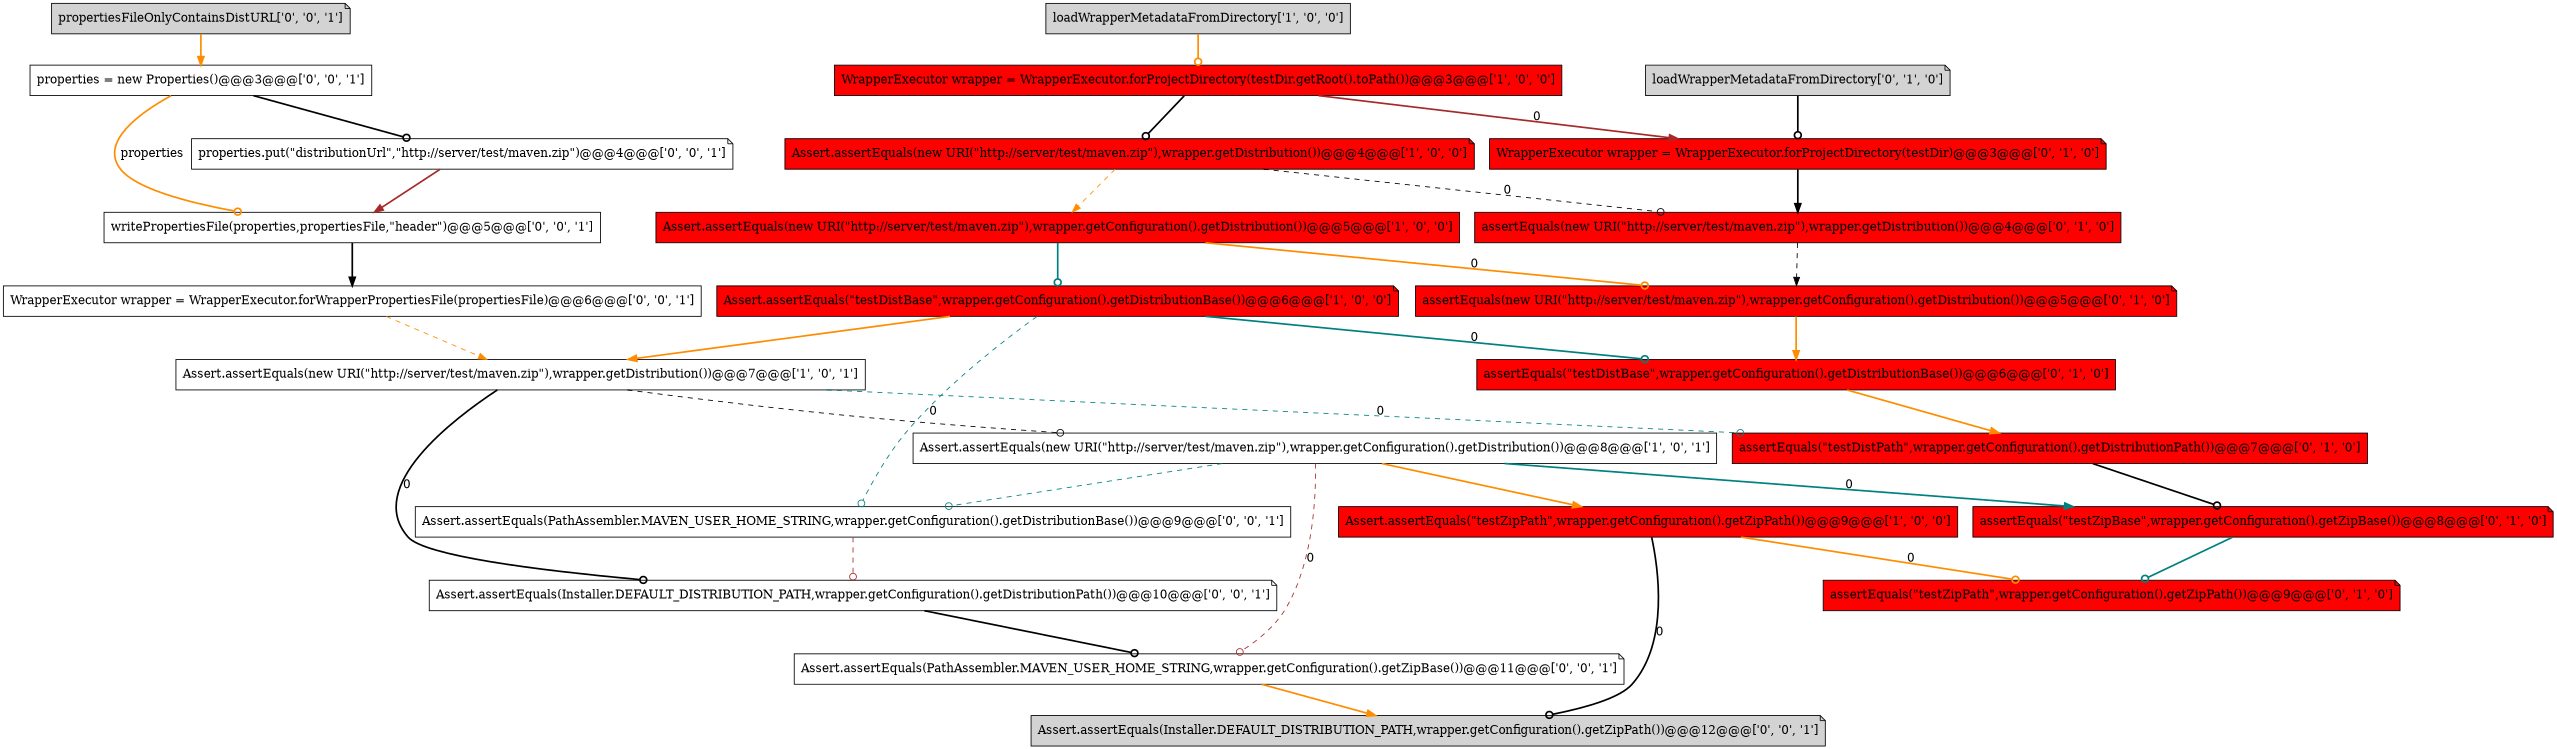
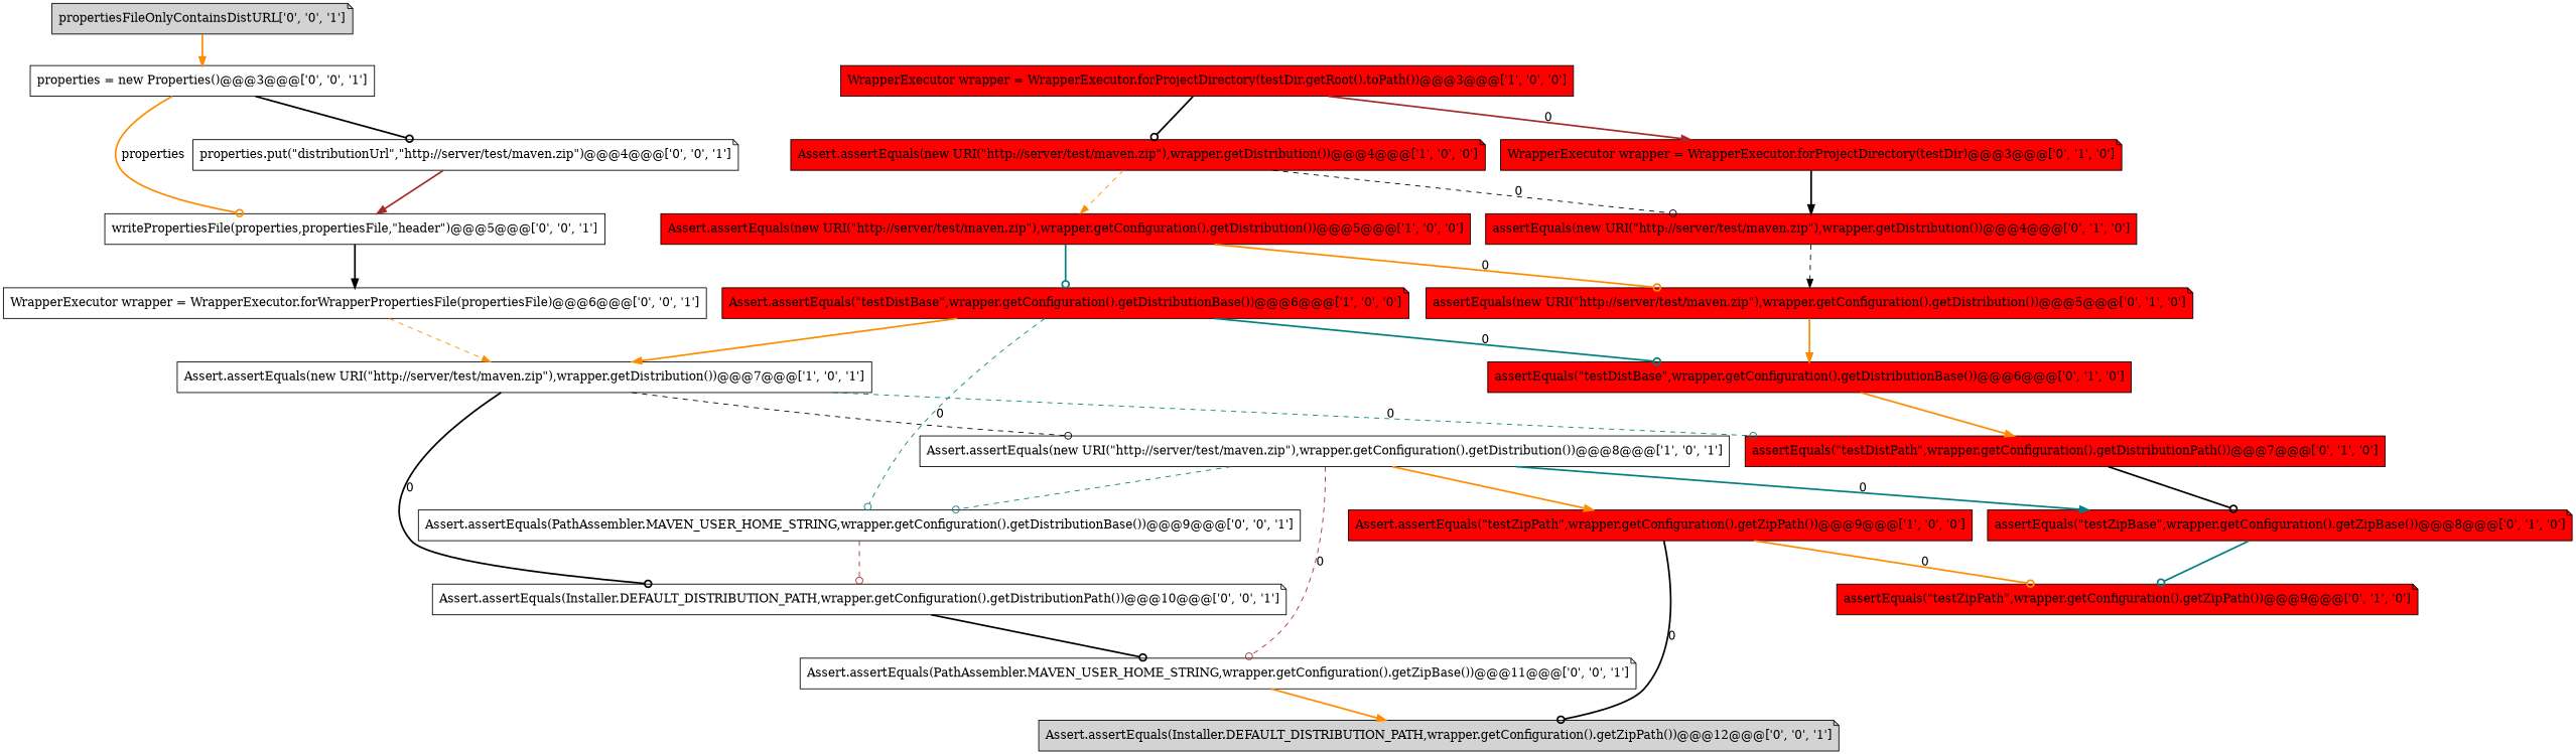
  digraph {
    node [fillcolor=red shape=box style=filled]
    edge [arrowhead=odot color=black style=bold]
    n1 [fillcolor=white label="Assert.assertEquals(new URI(\"http://server/test/maven.zip\"),wrapper.getDistribution())@@@7@@@['1', '0', '1']"]
    n2 [fillcolor=white label="Assert.assertEquals(Installer.DEFAULT_DISTRIBUTION_PATH,wrapper.getConfiguration().getDistributionPath())@@@10@@@['0', '0', '1']" shape=note]
    n3 [label="assertEquals(\"testDistPath\",wrapper.getConfiguration().getDistributionPath())@@@7@@@['0', '1', '0']"]
    n4 [fillcolor=white label="Assert.assertEquals(new URI(\"http://server/test/maven.zip\"),wrapper.getConfiguration().getDistribution())@@@8@@@['1', '0', '1']"]
    n5 [fillcolor=white label="Assert.assertEquals(PathAssembler.MAVEN_USER_HOME_STRING,wrapper.getConfiguration().getZipBase())@@@11@@@['0', '0', '1']" shape=note]
    n6 [label="assertEquals(\"testZipBase\",wrapper.getConfiguration().getZipBase())@@@8@@@['0', '1', '0']" shape=note]
    n7 [label="Assert.assertEquals(\"testZipPath\",wrapper.getConfiguration().getZipPath())@@@9@@@['1', '0', '0']"]
    n8 [fillcolor=white label="Assert.assertEquals(PathAssembler.MAVEN_USER_HOME_STRING,wrapper.getConfiguration().getDistributionBase())@@@9@@@['0', '0', '1']"]
    n9 [label="assertEquals(new URI(\"http://server/test/maven.zip\"),wrapper.getDistribution())@@@4@@@['0', '1', '0']"]
    n10 [label="assertEquals(new URI(\"http://server/test/maven.zip\"),wrapper.getConfiguration().getDistribution())@@@5@@@['0', '1', '0']" shape=note]
    n11 [label="assertEquals(\"testDistBase\",wrapper.getConfiguration().getDistributionBase())@@@6@@@['0', '1', '0']"]
    n12 [fillcolor=lightgray label="Assert.assertEquals(Installer.DEFAULT_DISTRIBUTION_PATH,wrapper.getConfiguration().getZipPath())@@@12@@@['0', '0', '1']" shape=note]
    n13 [label="assertEquals(\"testZipPath\",wrapper.getConfiguration().getZipPath())@@@9@@@['0', '1', '0']" shape=note]
-   n14 [fillcolor=lightgray label="loadWrapperMetadataFromDirectory['0', '1', '0']" shape=note]
    n15 [label="WrapperExecutor wrapper = WrapperExecutor.forProjectDirectory(testDir)@@@3@@@['0', '1', '0']" shape=note]
-   n16 [fillcolor=lightgray label="loadWrapperMetadataFromDirectory['1', '0', '0']"]
    n17 [label="WrapperExecutor wrapper = WrapperExecutor.forProjectDirectory(testDir.getRoot().toPath())@@@3@@@['1', '0', '0']"]
    n18 [label="Assert.assertEquals(new URI(\"http://server/test/maven.zip\"),wrapper.getDistribution())@@@4@@@['1', '0', '0']" shape=note]
    n19 [fillcolor=white label="properties = new Properties()@@@3@@@['0', '0', '1']"]
    n20 [fillcolor=white label="writePropertiesFile(properties,propertiesFile,\"header\")@@@5@@@['0', '0', '1']"]
    n21 [fillcolor=white label="properties.put(\"distributionUrl\",\"http://server/test/maven.zip\")@@@4@@@['0', '0', '1']" shape=note]
    n22 [fillcolor=white label="WrapperExecutor wrapper = WrapperExecutor.forWrapperPropertiesFile(propertiesFile)@@@6@@@['0', '0', '1']"]
    n23 [label="Assert.assertEquals(\"testDistBase\",wrapper.getConfiguration().getDistributionBase())@@@6@@@['1', '0', '0']" shape=note]
    n24 [label="Assert.assertEquals(new URI(\"http://server/test/maven.zip\"),wrapper.getConfiguration().getDistribution())@@@5@@@['1', '0', '0']"]
    n25 [fillcolor=lightgray label="propertiesFileOnlyContainsDistURL['0', '0', '1']" shape=note]
    n1 -> n2 [label=0]
    n1 -> n3 [color=teal label=0 style=dashed]
    n1 -> n4 [style=dashed]
    n2 -> n5
    n3 -> n6
    n4 -> n5 [color=brown label=0 style=dashed]
    n4 -> n6 [arrowhead=normal color=teal label=0]
    n4 -> n7 [arrowhead=normal color=darkorange]
    n4 -> n8 [color=teal style=dashed]
    n5 -> n12 [arrowhead=normal color=darkorange]
    n6 -> n13 [color=teal]
    n7 -> n12 [label=0]
    n7 -> n13 [color=darkorange label=0]
    n8 -> n2 [color=brown style=dashed]
    n9 -> n10 [arrowhead=normal style=dashed]
    n10 -> n11 [arrowhead=normal color=darkorange]
    n11 -> n3 [arrowhead=normal color=darkorange]
-   n14 -> n15
    n15 -> n9 [arrowhead=normal]
-   n16 -> n17 [color=darkorange]
    n17 -> n15 [arrowhead=normal color=brown label=0]
    n17 -> n18
    n18 -> n9 [label=0 style=dashed]
    n18 -> n24 [arrowhead=normal color=darkorange style=dashed]
    n19 -> n20 [color=darkorange label=properties]
    n19 -> n21
    n20 -> n22 [arrowhead=normal]
    n21 -> n20 [arrowhead=normal color=brown]
    n22 -> n1 [arrowhead=normal color=darkorange style=dashed]
    n23 -> n1 [arrowhead=normal color=darkorange]
    n23 -> n8 [color=teal label=0 style=dashed]
    n23 -> n11 [color=teal label=0]
    n24 -> n10 [color=darkorange label=0]
    n24 -> n23 [color=teal]
    n25 -> n19 [arrowhead=normal color=darkorange]
  }
